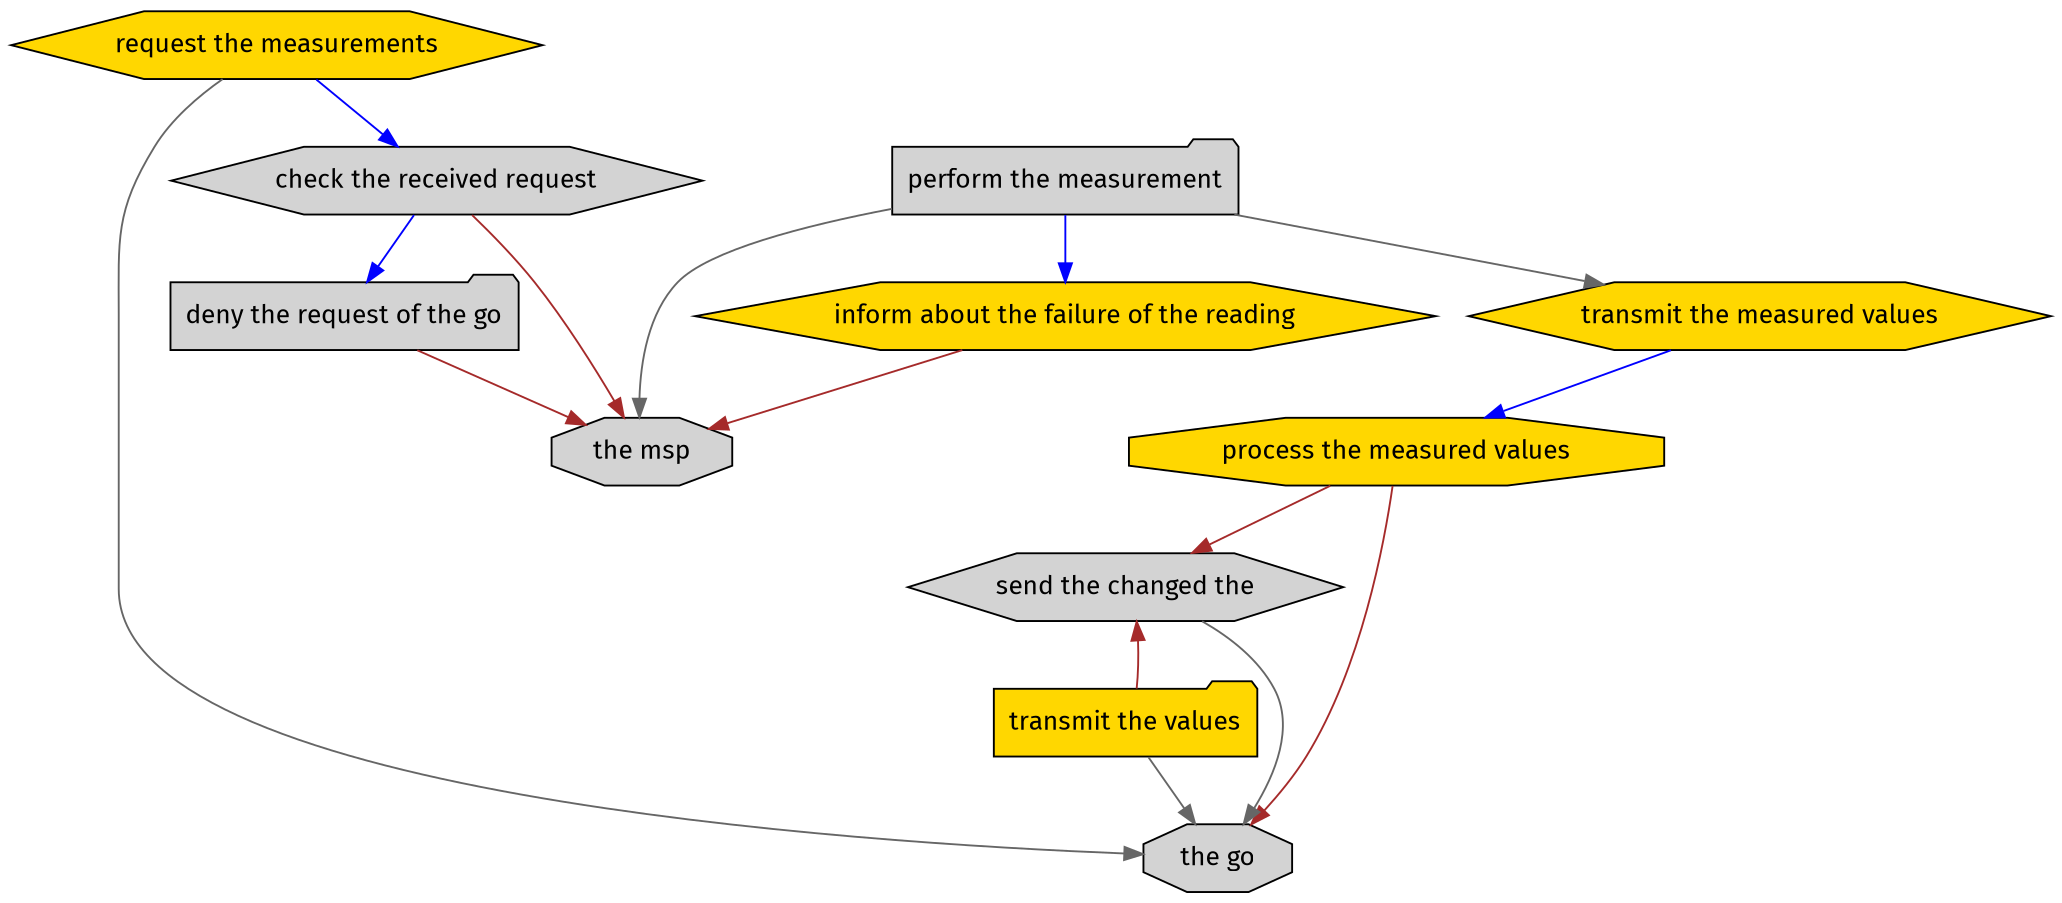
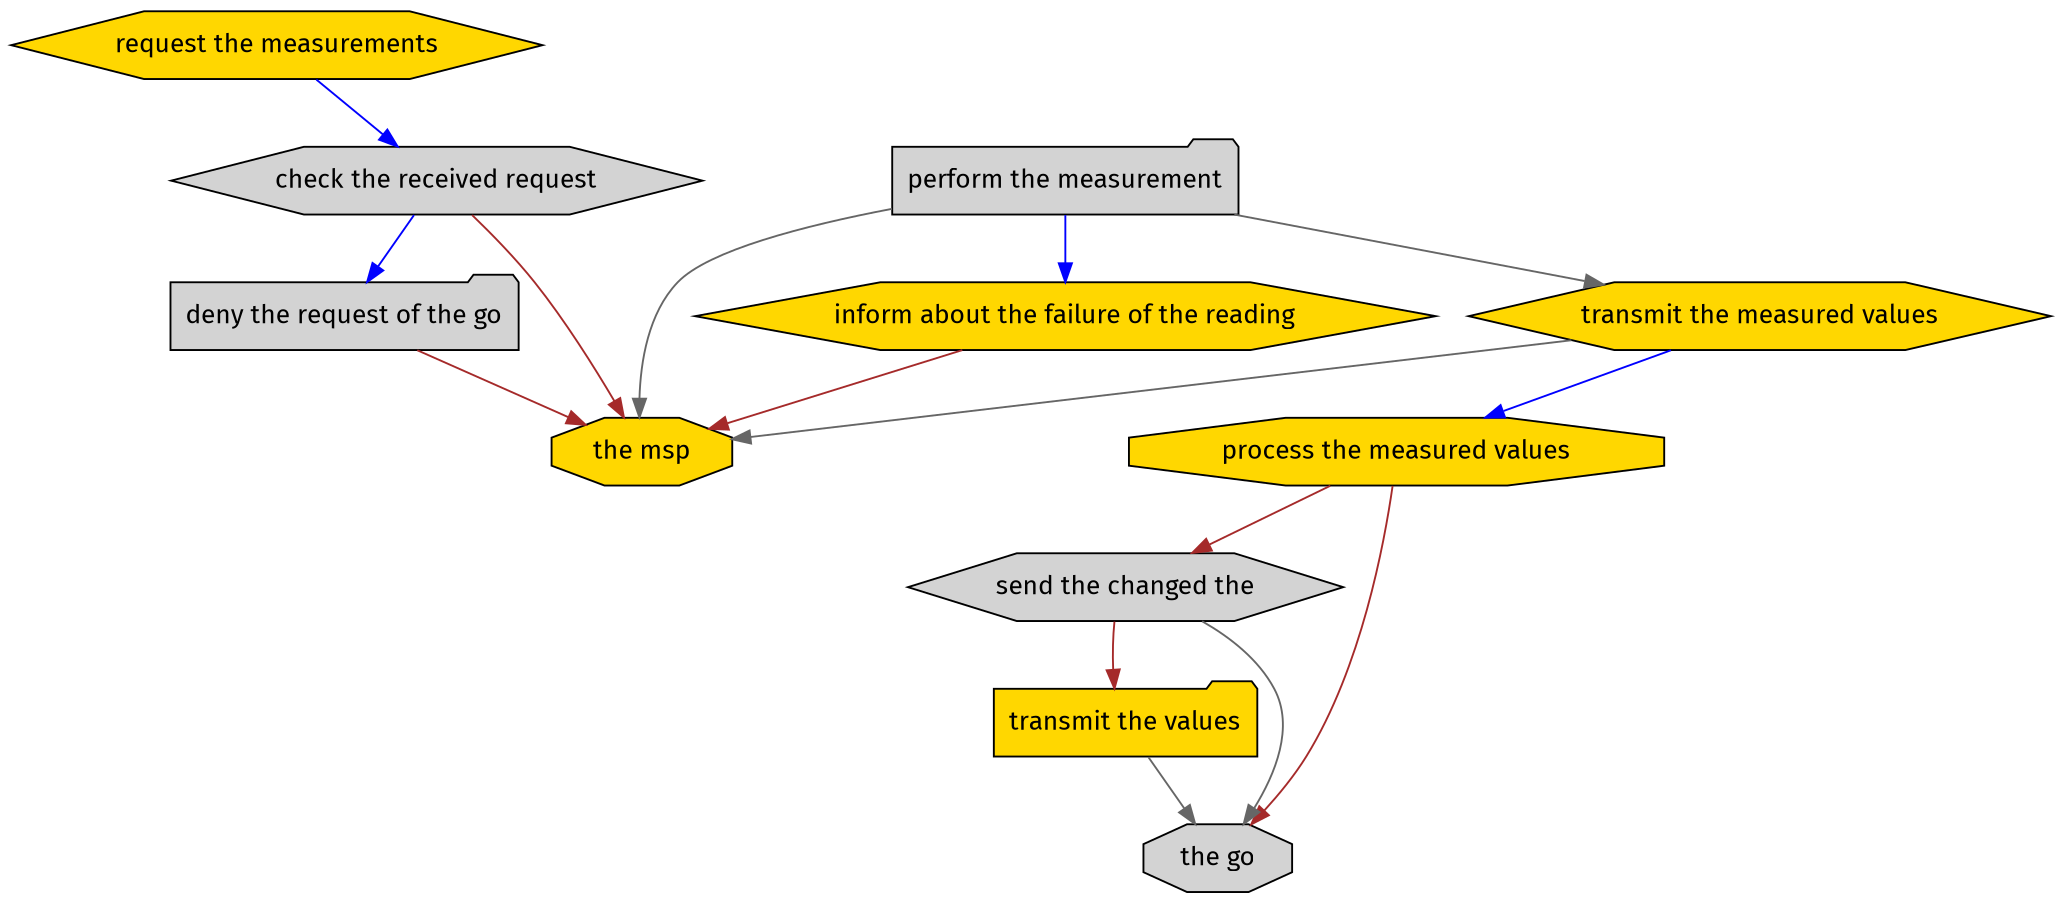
  strict digraph {
    fontname="Fira Sans"
    node [fillcolor=gold fontname="Fira Sans" shape=hexagon style=filled]
    edge [attrs="{'type': 'actor performer', 'label': 'actor performer'}" color=gray40 fontname="Fira Sans"]
    "request the measurements" [attrs="{'type': 'Activity', 'label': 'request the measurements'}"]
    "check the received request" [attrs="{'type': 'Activity', 'label': 'check the received request'}" fillcolor=lightgrey]
    "the go" [attrs="{'type': 'Actor', 'label': 'the go'}" fillcolor=lightgrey shape=octagon]
    "deny the request of the go" [attrs="{'type': 'Activity', 'label': 'deny the request of the go'}" fillcolor=lightgrey shape=folder]
-   "the msp" [attrs="{'type': 'Actor', 'label': 'the msp'}" fillcolor=lightgrey shape=octagon]
+   "the msp" [attrs="{'type': 'Actor', 'label': 'the msp'}" shape=octagon]
    "perform the measurement" [attrs="{'type': 'Activity', 'label': 'perform the measurement'}" fillcolor=lightgrey shape=folder]
    "inform about the failure of the reading" [attrs="{'type': 'Activity', 'label': 'inform about the failure of the reading'}"]
    "transmit the measured values" [attrs="{'type': 'Activity', 'label': 'transmit the measured values'}"]
    "process the measured values" [attrs="{'type': 'Activity', 'label': 'process the measured values'}" shape=octagon]
    n10 [attrs="{'type': 'Activity', 'label': 'send the changed values'}" fillcolor=lightgrey label="send the changed the"]
    n11 [attrs="{'type': 'Activity', 'label': 'transmit the readings'}" label="transmit the values" shape=folder]
    "request the measurements" -> "check the received request" [attrs="{'type': 'flow', 'label': 'flow'}" color=blue]
-   "request the measurements" -> "the go"
    "check the received request" -> "deny the request of the go" [attrs="{'type': 'flow', 'label': 'flow'}" color=blue]
    "check the received request" -> "the msp" [color=brown]
    "deny the request of the go" -> "the msp" [color=brown]
    "perform the measurement" -> "the msp"
    "perform the measurement" -> "inform about the failure of the reading" [attrs="{'type': 'flow', 'label': 'flow'}" color=blue]
    "perform the measurement" -> "transmit the measured values" [attrs="{'type': 'flow', 'label': 'flow'}"]
    "inform about the failure of the reading" -> "the msp" [color=brown]
+   "transmit the measured values" -> "the msp"
    "transmit the measured values" -> "process the measured values" [attrs="{'type': 'flow', 'label': 'flow'}" color=blue]
    "process the measured values" -> "the go" [color=brown]
    "process the measured values" -> n10 [attrs="{'type': 'flow', 'label': 'flow'}" color=brown]
    n10 -> "the go"
-   n11 -> n10 [attrs="{'type': 'flow', 'label': 'flow'}" color=brown]
+   n10 -> n11 [attrs="{'type': 'flow', 'label': 'flow'}" color=brown]
    n11 -> "the go"
  }
